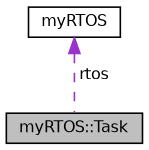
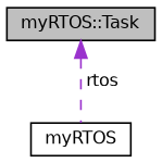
  digraph {
    node [color=black fontname=Helvetica fontsize=10 shape=record style=filled]
    n1 [fillcolor=grey75 fontcolor=black height=0.2 label="myRTOS::Task" width=0.4]
    n2 [fillcolor=white height=0.2 label=myRTOS width=0.4]
-   n2 -> n1 [color=darkorchid3 dir=back fontname=Helvetica fontsize=10 label=" rtos" labelfontname=Helvetica labelfontsize=10 style=dashed]
+   n1 -> n2 [color=darkorchid3 dir=back fontname=Helvetica fontsize=10 label=" rtos" labelfontname=Helvetica labelfontsize=10 style=dashed]
  }
